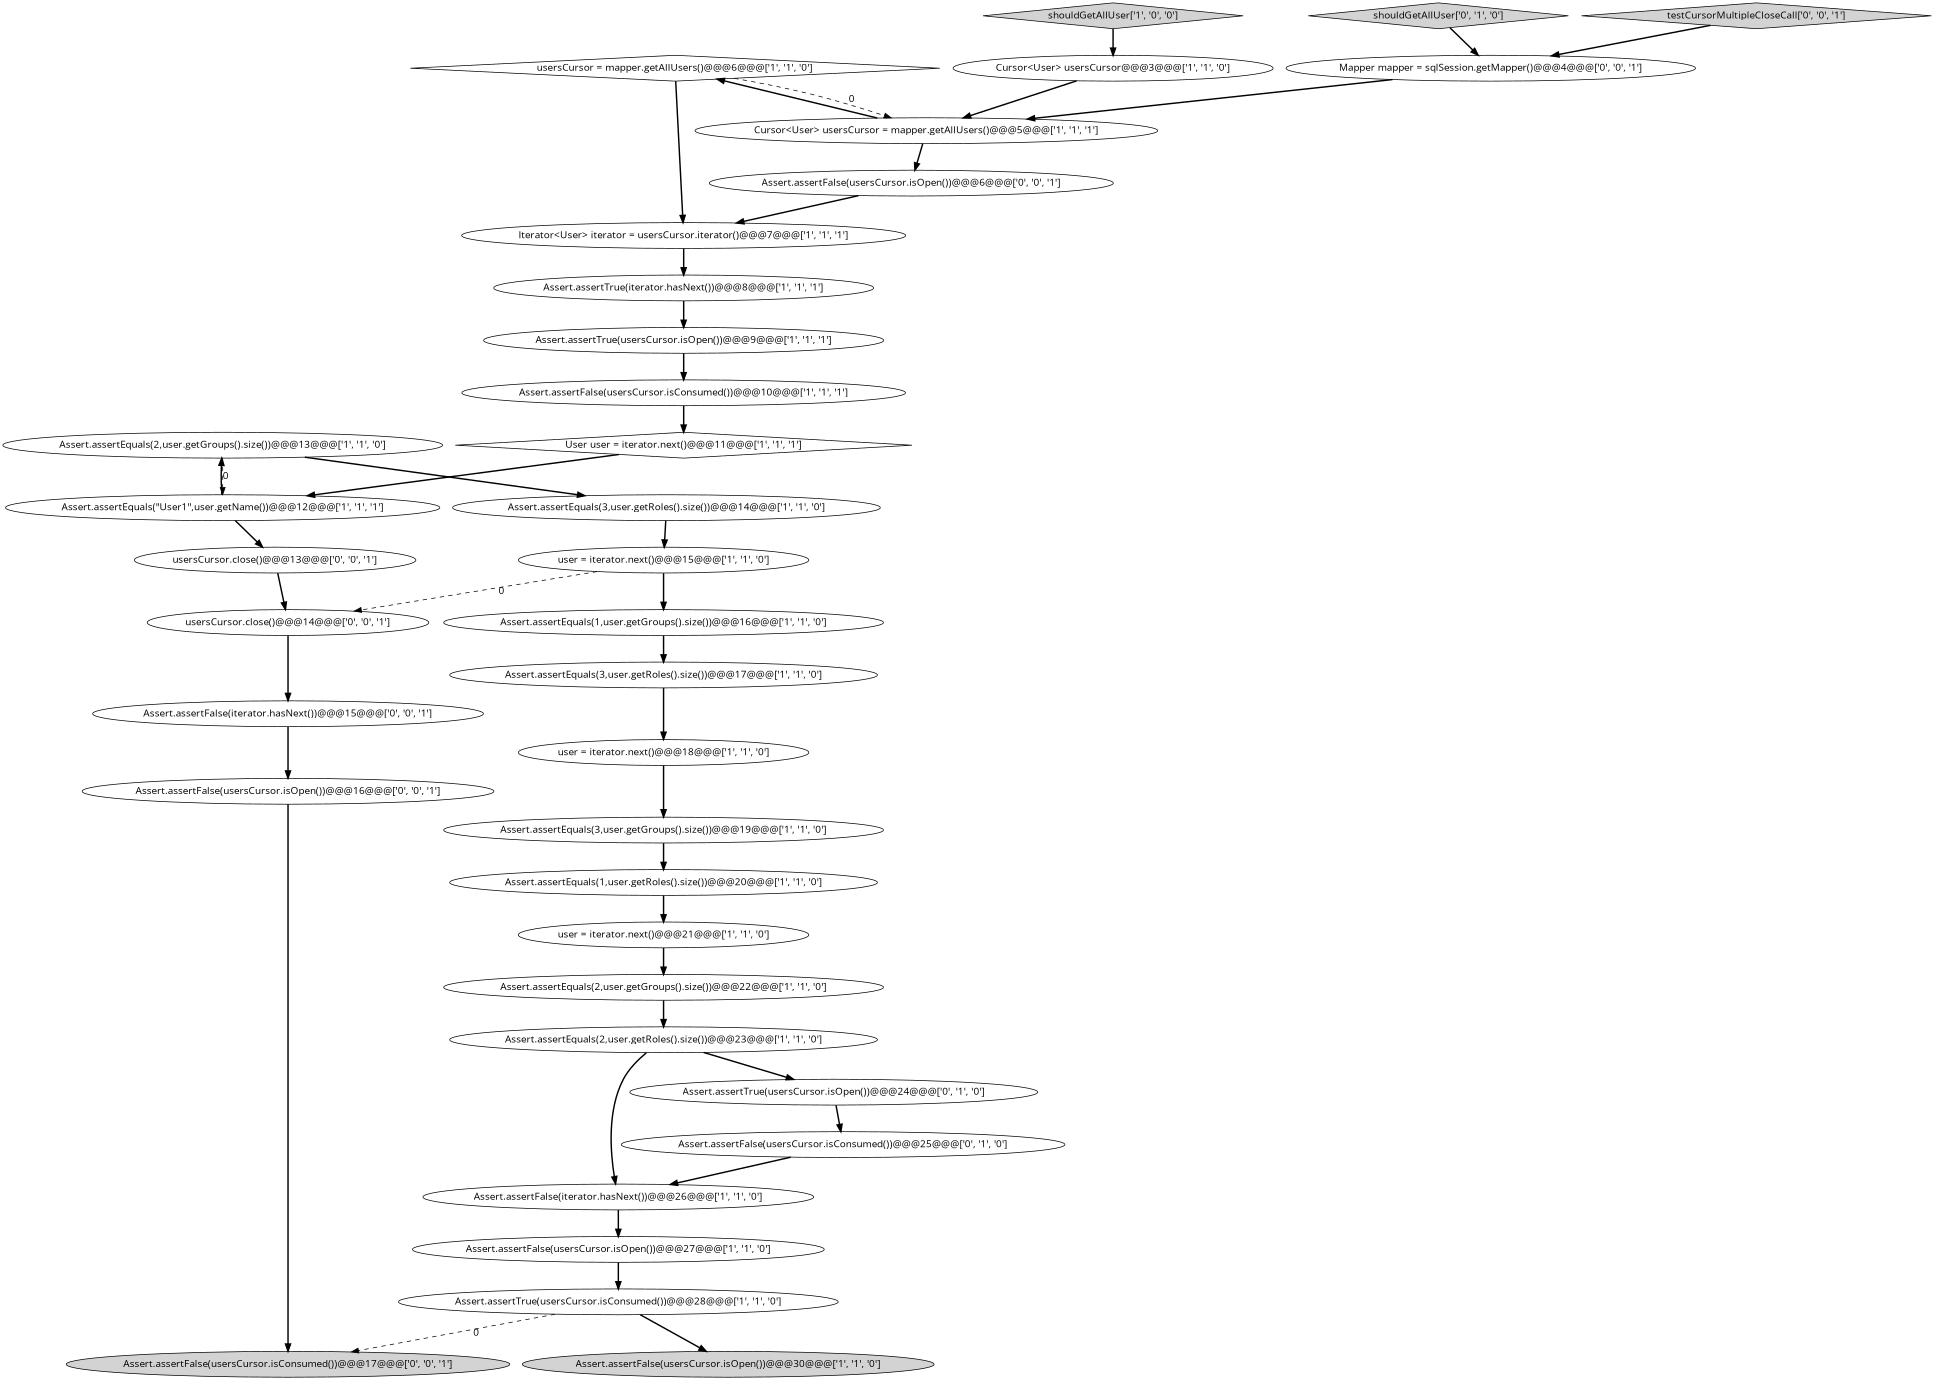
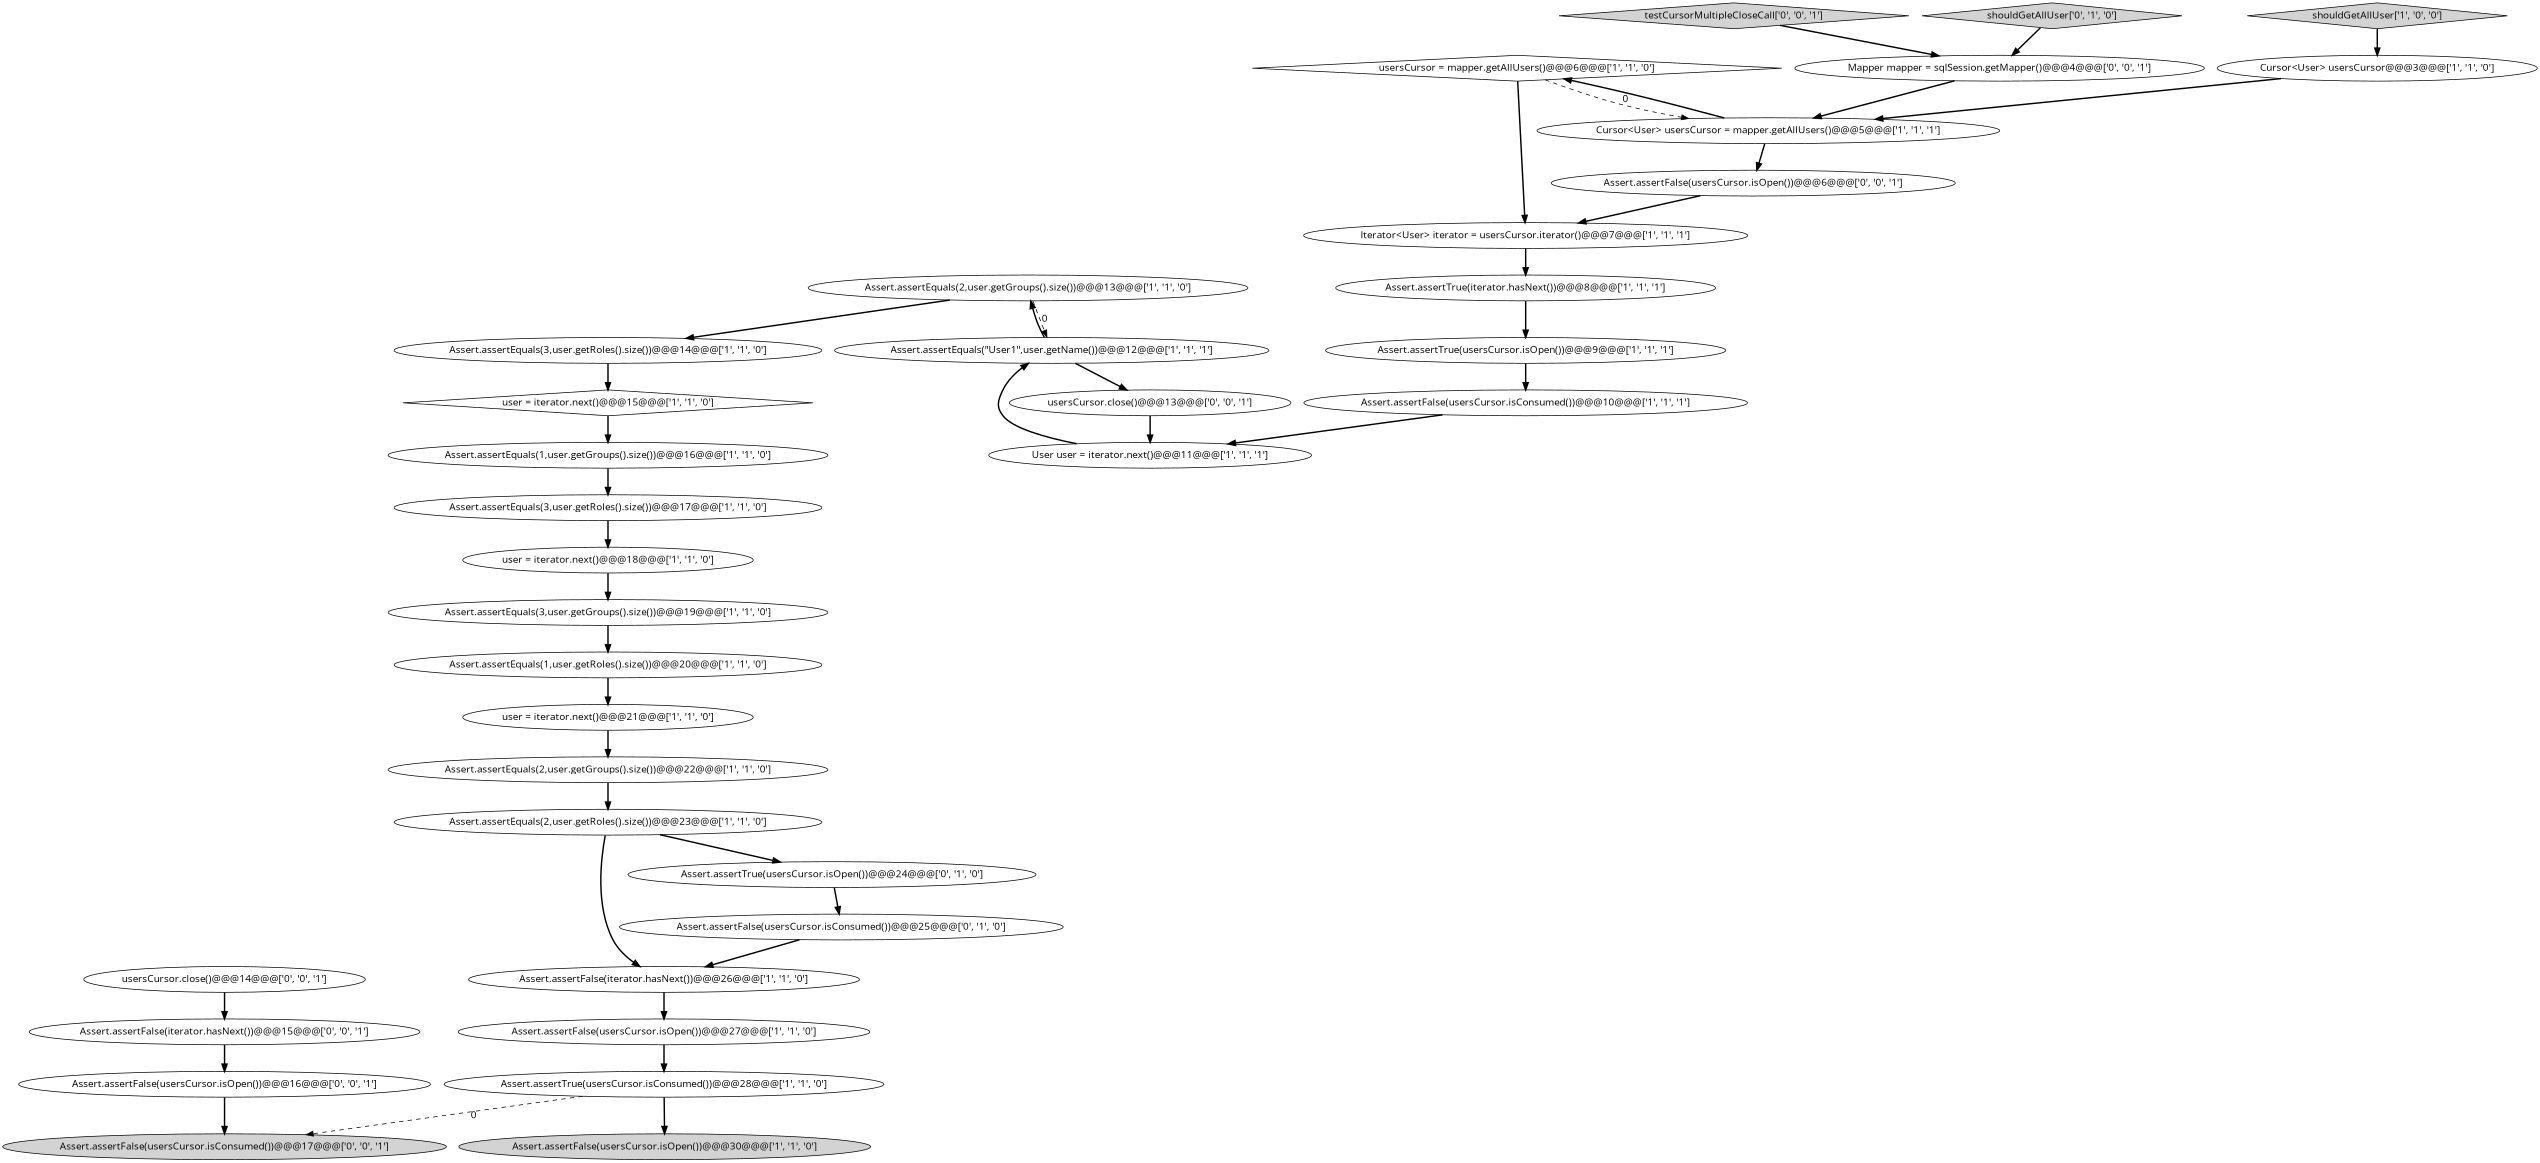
  digraph {
    fontname="Open Sans"
    node [fillcolor=white fontname="Open Sans" shape=ellipse style=filled]
    edge [fontname="Open Sans" style=bold]
    n1 [label="user = iterator.next()@@@21@@@['1', '1', '0']"]
    n2 [label="Assert.assertEquals(2,user.getGroups().size())@@@22@@@['1', '1', '0']"]
    n3 [label="Assert.assertEquals(2,user.getRoles().size())@@@23@@@['1', '1', '0']"]
    n4 [label="Assert.assertEquals(1,user.getRoles().size())@@@20@@@['1', '1', '0']"]
    n5 [label="Assert.assertFalse(iterator.hasNext())@@@26@@@['1', '1', '0']"]
    n6 [label="Assert.assertTrue(usersCursor.isOpen())@@@24@@@['0', '1', '0']"]
    n7 [label="Assert.assertFalse(usersCursor.isOpen())@@@27@@@['1', '1', '0']"]
    n8 [label="Assert.assertFalse(usersCursor.isConsumed())@@@25@@@['0', '1', '0']"]
    n9 [fillcolor=lightgray label="Assert.assertFalse(usersCursor.isOpen())@@@30@@@['1', '1', '0']"]
    n10 [label="Mapper mapper = sqlSession.getMapper()@@@4@@@['0', '0', '1']"]
    n11 [label="Cursor<User> usersCursor = mapper.getAllUsers()@@@5@@@['1', '1', '1']"]
    n12 [label="usersCursor = mapper.getAllUsers()@@@6@@@['1', '1', '0']" shape=diamond]
    n13 [label="Assert.assertFalse(usersCursor.isOpen())@@@6@@@['0', '0', '1']"]
    n14 [label="Assert.assertFalse(iterator.hasNext())@@@15@@@['0', '0', '1']"]
    n15 [label="Assert.assertFalse(usersCursor.isOpen())@@@16@@@['0', '0', '1']"]
    n16 [fillcolor=lightgray label="Assert.assertFalse(usersCursor.isConsumed())@@@17@@@['0', '0', '1']"]
    n17 [label="Assert.assertEquals(3,user.getRoles().size())@@@14@@@['1', '1', '0']"]
-   n18 [label="user = iterator.next()@@@15@@@['1', '1', '0']"]
+   n18 [label="user = iterator.next()@@@15@@@['1', '1', '0']" shape=diamond]
    n19 [label="usersCursor.close()@@@14@@@['0', '0', '1']"]
    n20 [label="Assert.assertEquals(1,user.getGroups().size())@@@16@@@['1', '1', '0']"]
    n21 [label="Assert.assertFalse(usersCursor.isConsumed())@@@10@@@['1', '1', '1']"]
-   n22 [label="User user = iterator.next()@@@11@@@['1', '1', '1']" shape=diamond]
+   n22 [label="User user = iterator.next()@@@11@@@['1', '1', '1']"]
    n23 [label="Assert.assertEquals(\"User1\",user.getName())@@@12@@@['1', '1', '1']"]
    n24 [label="Assert.assertEquals(3,user.getRoles().size())@@@17@@@['1', '1', '0']"]
    n25 [label="user = iterator.next()@@@18@@@['1', '1', '0']"]
    n26 [label="Assert.assertEquals(3,user.getGroups().size())@@@19@@@['1', '1', '0']"]
    n27 [label="Assert.assertTrue(usersCursor.isConsumed())@@@28@@@['1', '1', '0']"]
    n28 [fillcolor=lightgray label="testCursorMultipleCloseCall['0', '0', '1']" shape=diamond]
    n29 [label="Assert.assertEquals(2,user.getGroups().size())@@@13@@@['1', '1', '0']"]
    n30 [label="usersCursor.close()@@@13@@@['0', '0', '1']"]
    n31 [label="Iterator<User> iterator = usersCursor.iterator()@@@7@@@['1', '1', '1']"]
    n32 [label="Assert.assertTrue(iterator.hasNext())@@@8@@@['1', '1', '1']"]
    n33 [label="Assert.assertTrue(usersCursor.isOpen())@@@9@@@['1', '1', '1']"]
    n34 [label="Cursor<User> usersCursor@@@3@@@['1', '1', '0']"]
    n35 [fillcolor=lightgray label="shouldGetAllUser['0', '1', '0']" shape=diamond]
    n36 [fillcolor=lightgray label="shouldGetAllUser['1', '0', '0']" shape=diamond]
    n1 -> n2
    n2 -> n3
    n3 -> n5
    n3 -> n6
    n4 -> n1
    n5 -> n7
    n6 -> n8
    n7 -> n27
    n8 -> n5
    n10 -> n11
    n11 -> n12
    n11 -> n13
    n12 -> n11 [label=0 style=dashed]
    n12 -> n31
    n13 -> n31
    n14 -> n15
    n15 -> n16
    n17 -> n18
-   n18 -> n19 [label=0 style=dashed]
    n18 -> n20
    n19 -> n14
    n20 -> n24
    n21 -> n22
    n22 -> n23
    n23 -> n29
    n23 -> n30
    n24 -> n25
    n25 -> n26
    n26 -> n4
    n27 -> n9
    n27 -> n16 [label=0 style=dashed]
    n28 -> n10
    n29 -> n17
    n29 -> n23 [label=0 style=dashed]
-   n30 -> n19
+   n30 -> n22
    n31 -> n32
    n32 -> n33
    n33 -> n21
    n34 -> n11
    n35 -> n10
    n36 -> n34
  }
